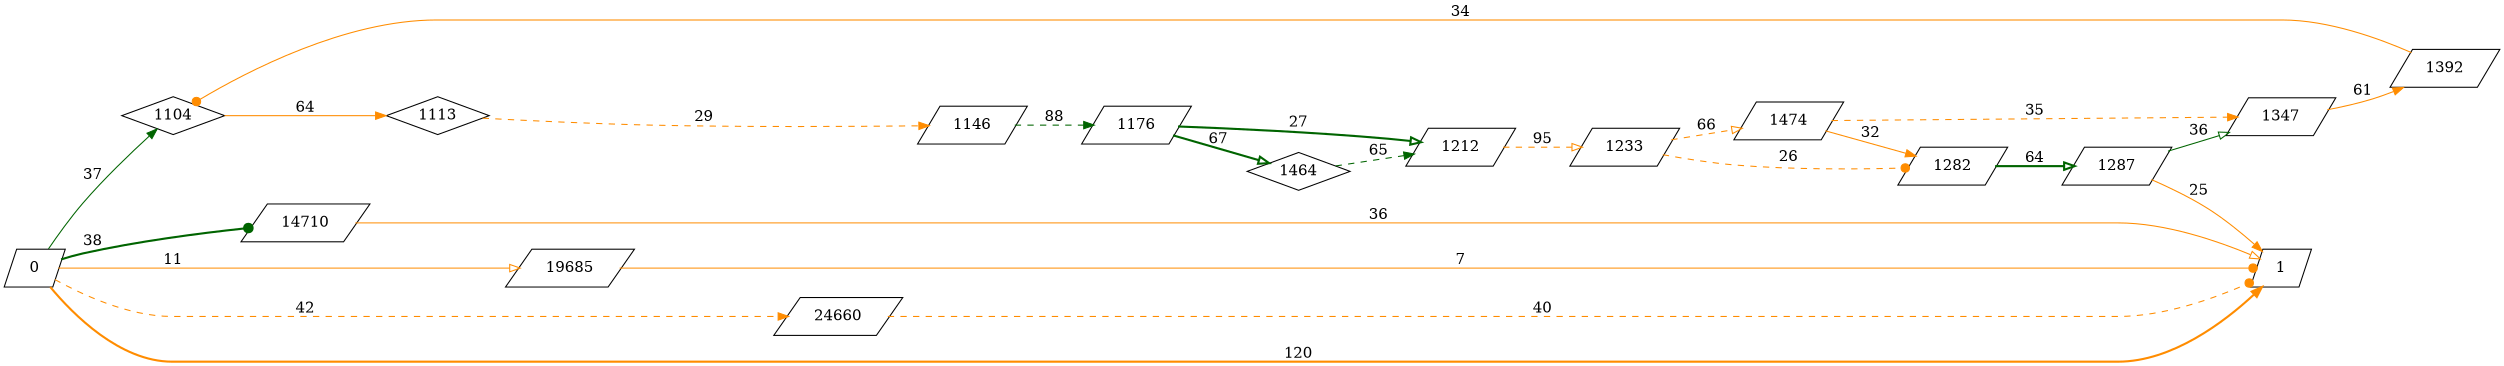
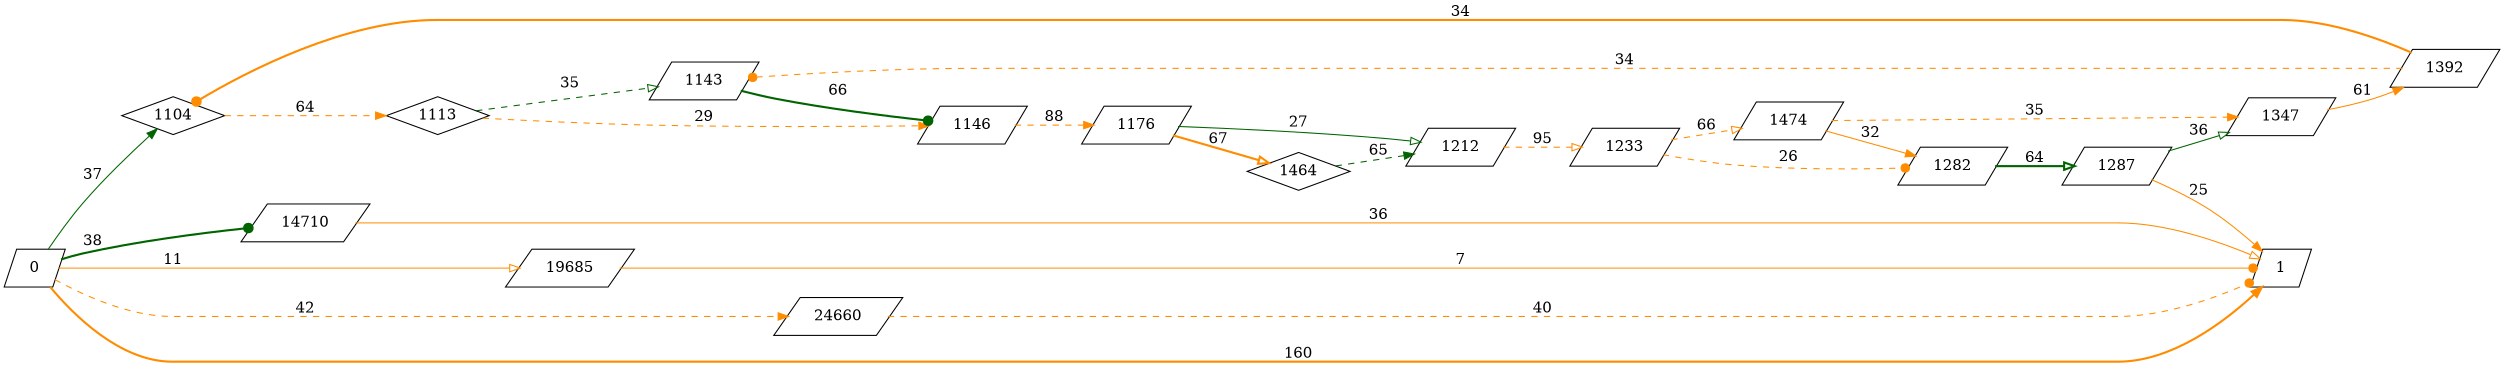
  digraph {
    rankdir=LR
    node [shape=parallelogram]
    edge [arrowhead=normal color=darkorange style=dashed]
    1104 [shape=diamond]
    1113 [shape=diamond]
+   1143
    1146
    1176
    1212
    1464 [shape=diamond]
    1233
    1282
    1474
    1287
    1347
    1
    1392
    14710
    19685
    24660
    0
-   1104 -> 1113 [label=64 style=solid]
+   1104 -> 1113 [label=64]
+   1113 -> 1143 [arrowhead=onormal color=darkgreen label=35]
    1113 -> 1146 [label=29]
-   1146 -> 1176 [color=darkgreen label=88]
-   1176 -> 1212 [arrowhead=onormal color=darkgreen label=27 style=bold]
-   1176 -> 1464 [arrowhead=onormal color=darkgreen label=67 style=bold]
+   1143 -> 1146 [arrowhead=dot color=darkgreen label=66 style=bold]
+   1146 -> 1176 [label=88]
+   1176 -> 1212 [arrowhead=onormal color=darkgreen label=27 style=solid]
+   1176 -> 1464 [arrowhead=onormal label=67 style=bold]
    1212 -> 1233 [arrowhead=onormal label=95]
    1464 -> 1212 [color=darkgreen label=65]
    1233 -> 1282 [arrowhead=dot label=26]
    1233 -> 1474 [arrowhead=onormal label=66]
    1282 -> 1287 [arrowhead=onormal color=darkgreen label=64 style=bold]
    1474 -> 1282 [label=32 style=solid]
    1474 -> 1347 [label=35]
    1287 -> 1347 [arrowhead=onormal color=darkgreen label=36 style=solid]
    1287 -> 1 [label=25 style=solid]
    1347 -> 1392 [label=61 style=solid]
-   1392 -> 1104 [arrowhead=dot label=34 style=solid]
+   1392 -> 1104 [arrowhead=dot label=34 style=bold]
+   1392 -> 1143 [arrowhead=dot label=34]
    14710 -> 1 [arrowhead=onormal label=36 style=solid]
    19685 -> 1 [arrowhead=dot label=7 style=solid]
    24660 -> 1 [arrowhead=dot label=40]
    0 -> 1104 [color=darkgreen label=37 style=solid]
-   0 -> 1 [label=120 style=bold]
+   0 -> 1 [label=160 style=bold]
    0 -> 14710 [arrowhead=dot color=darkgreen label=38 style=bold]
    0 -> 19685 [arrowhead=onormal label=11 style=solid]
    0 -> 24660 [label=42]
  }
